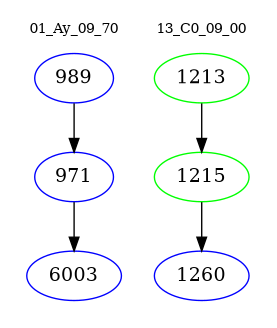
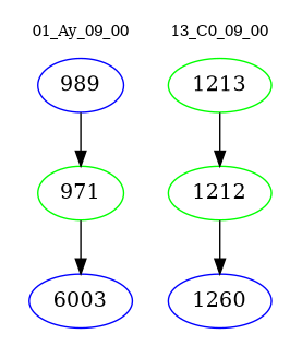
  digraph {
    node [color=blue]
    edge [color=black]
    n1 [label=989]
-   n2 [label=971]
+   n2 [color=green label=971]
    n3 [label=6003]
    n4 [color=green label=1213]
-   n5 [color=green label=1215]
+   n5 [color=green label=1212]
    n6 [label=1260]
    subgraph cluster_1 {
      color=white
      fontsize=10
-     label="01_Ay_09_70"
+     label="01_Ay_09_00"
      n1
      n2
      n3
    }
    subgraph cluster_2 {
      color=white
      fontsize=10
      label="13_C0_09_00"
      n4
      n5
      n6
    }
    n1 -> n2
    n2 -> n3
    n4 -> n5
    n5 -> n6
  }
